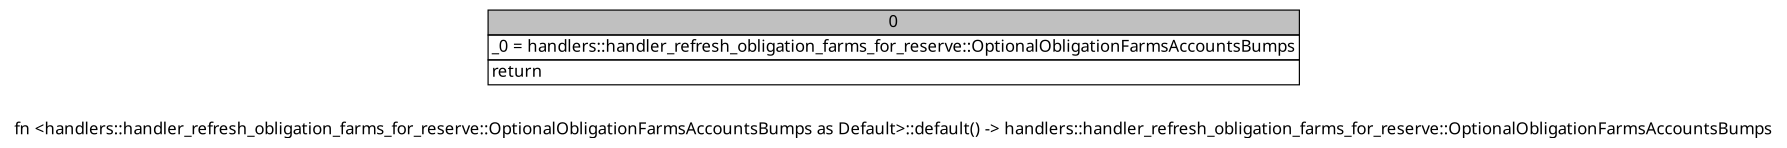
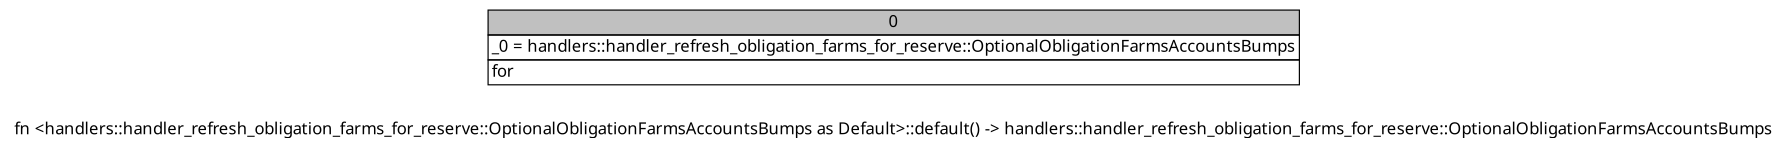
  digraph {
    fontname="Noto Sans"
    label=<fn &lt;handlers::handler_refresh_obligation_farms_for_reserve::OptionalObligationFarmsAccountsBumps as Default&gt;::default() -&gt; handlers::handler_refresh_obligation_farms_for_reserve::OptionalObligationFarmsAccountsBumps<br align="left"/>>
-   n1 [fontname="Noto Sans" label=<<table border="0" cellborder="1" cellspacing="0"><tr><td bgcolor="gray" align="center" colspan="1">0</td></tr><tr><td align="left" balign="left">_0 = handlers::handler_refresh_obligation_farms_for_reserve::OptionalObligationFarmsAccountsBumps<br/></td></tr><tr><td align="left">return</td></tr></table>> shape=none]
+   n1 [fontname="Noto Sans" label=<<table border="0" cellborder="1" cellspacing="0"><tr><td bgcolor="gray" align="center" colspan="1">0</td></tr><tr><td align="left" balign="left">_0 = handlers::handler_refresh_obligation_farms_for_reserve::OptionalObligationFarmsAccountsBumps<br/></td></tr><tr><td align="left">for</td></tr></table>> shape=none]
  }
